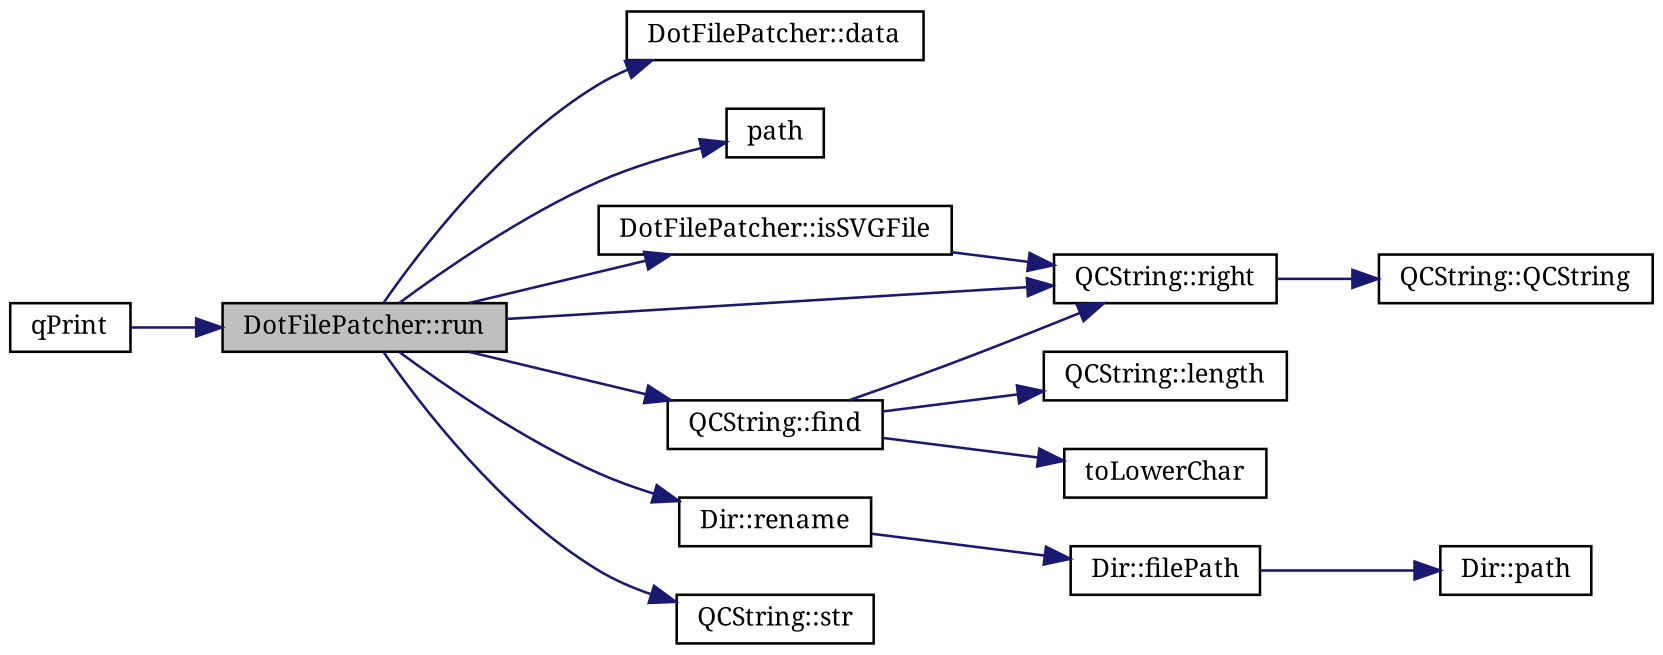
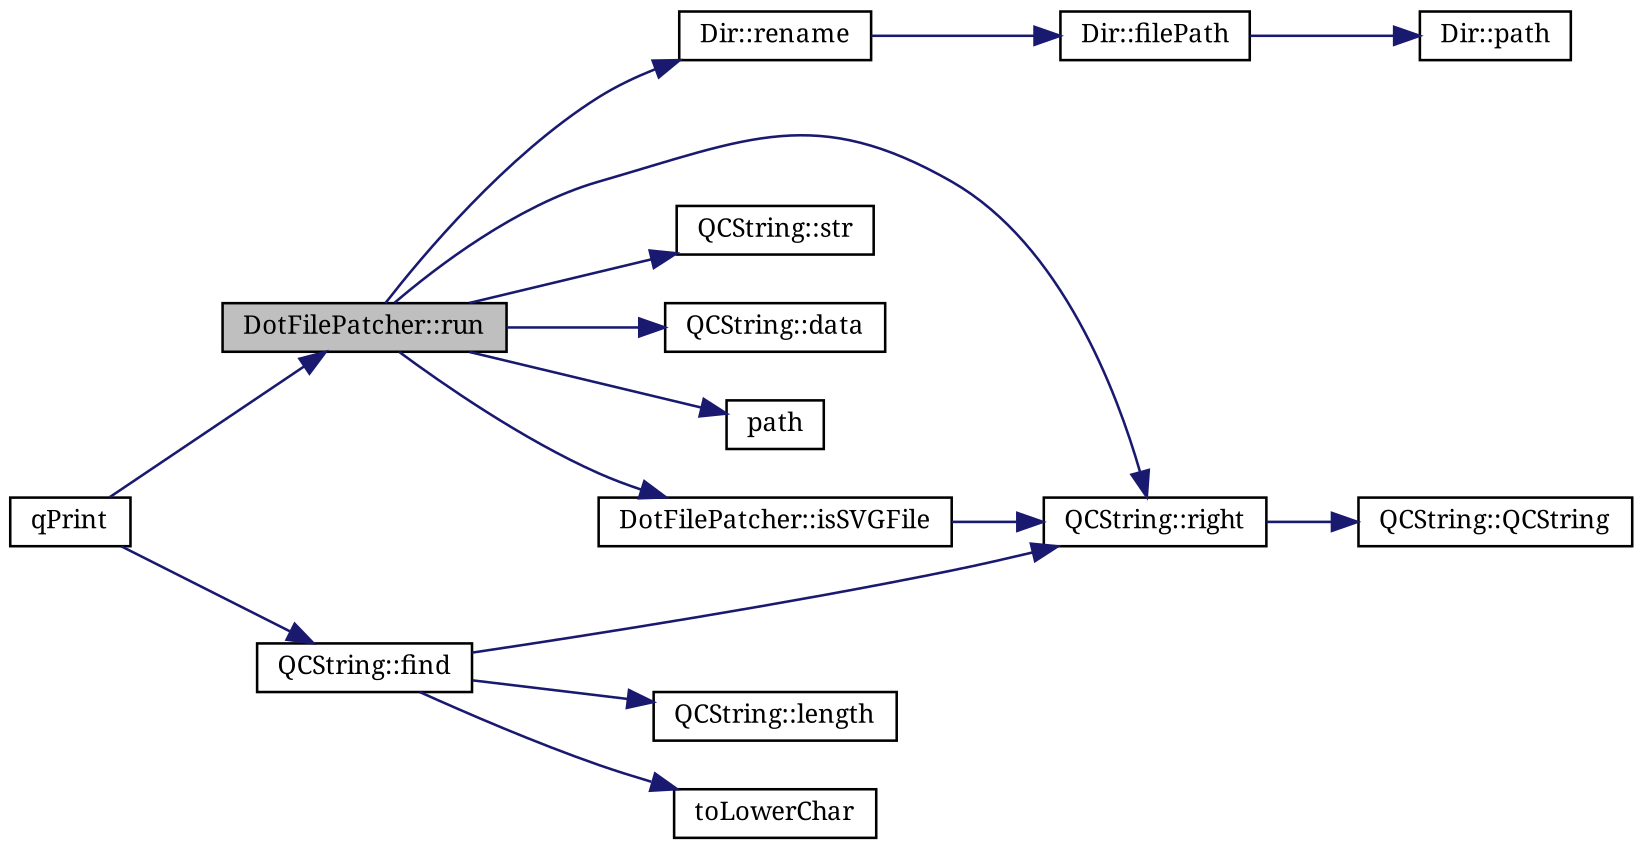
  digraph {
    fontname="Noto Serif"
    rankdir=LR
    node [color=black fillcolor=white fontname="Noto Serif" fontsize=10 shape=record style=filled]
    edge [color=midnightblue fontname="Noto Serif" fontsize=10 labelfontname=Helvetica labelfontsize=10 style=solid]
    n1 [fillcolor=grey75 fontcolor=black height=0.2 label="DotFilePatcher::run" width=0.4]
-   n2 [height=0.2 label="DotFilePatcher::data" width=0.4]
+   n2 [height=0.2 label="QCString::data" width=0.4]
    n3 [height=0.2 label=path width=0.4]
    n4 [height=0.2 label="QCString::find" width=0.4]
    n5 [height=0.2 label="DotFilePatcher::isSVGFile" width=0.4]
    n6 [height=0.2 label="QCString::right" width=0.4]
    n7 [height=0.2 label="Dir::rename" width=0.4]
    n8 [height=0.2 label="QCString::str" width=0.4]
    n9 [height=0.2 label="QCString::length" width=0.4]
    n10 [height=0.2 label=toLowerChar width=0.4]
    n11 [height=0.2 label="QCString::QCString" width=0.4]
    n12 [height=0.2 label=qPrint width=0.4]
    n13 [height=0.2 label="Dir::filePath" width=0.4]
    n14 [height=0.2 label="Dir::path" width=0.4]
    n1 -> n2
    n1 -> n3
-   n1 -> n4
+   n12 -> n4
    n1 -> n5
    n1 -> n6
    n1 -> n7
    n1 -> n8
    n4 -> n6
    n4 -> n9
    n4 -> n10
    n5 -> n6
    n6 -> n11
    n7 -> n13
    n12 -> n1
    n13 -> n14
  }
